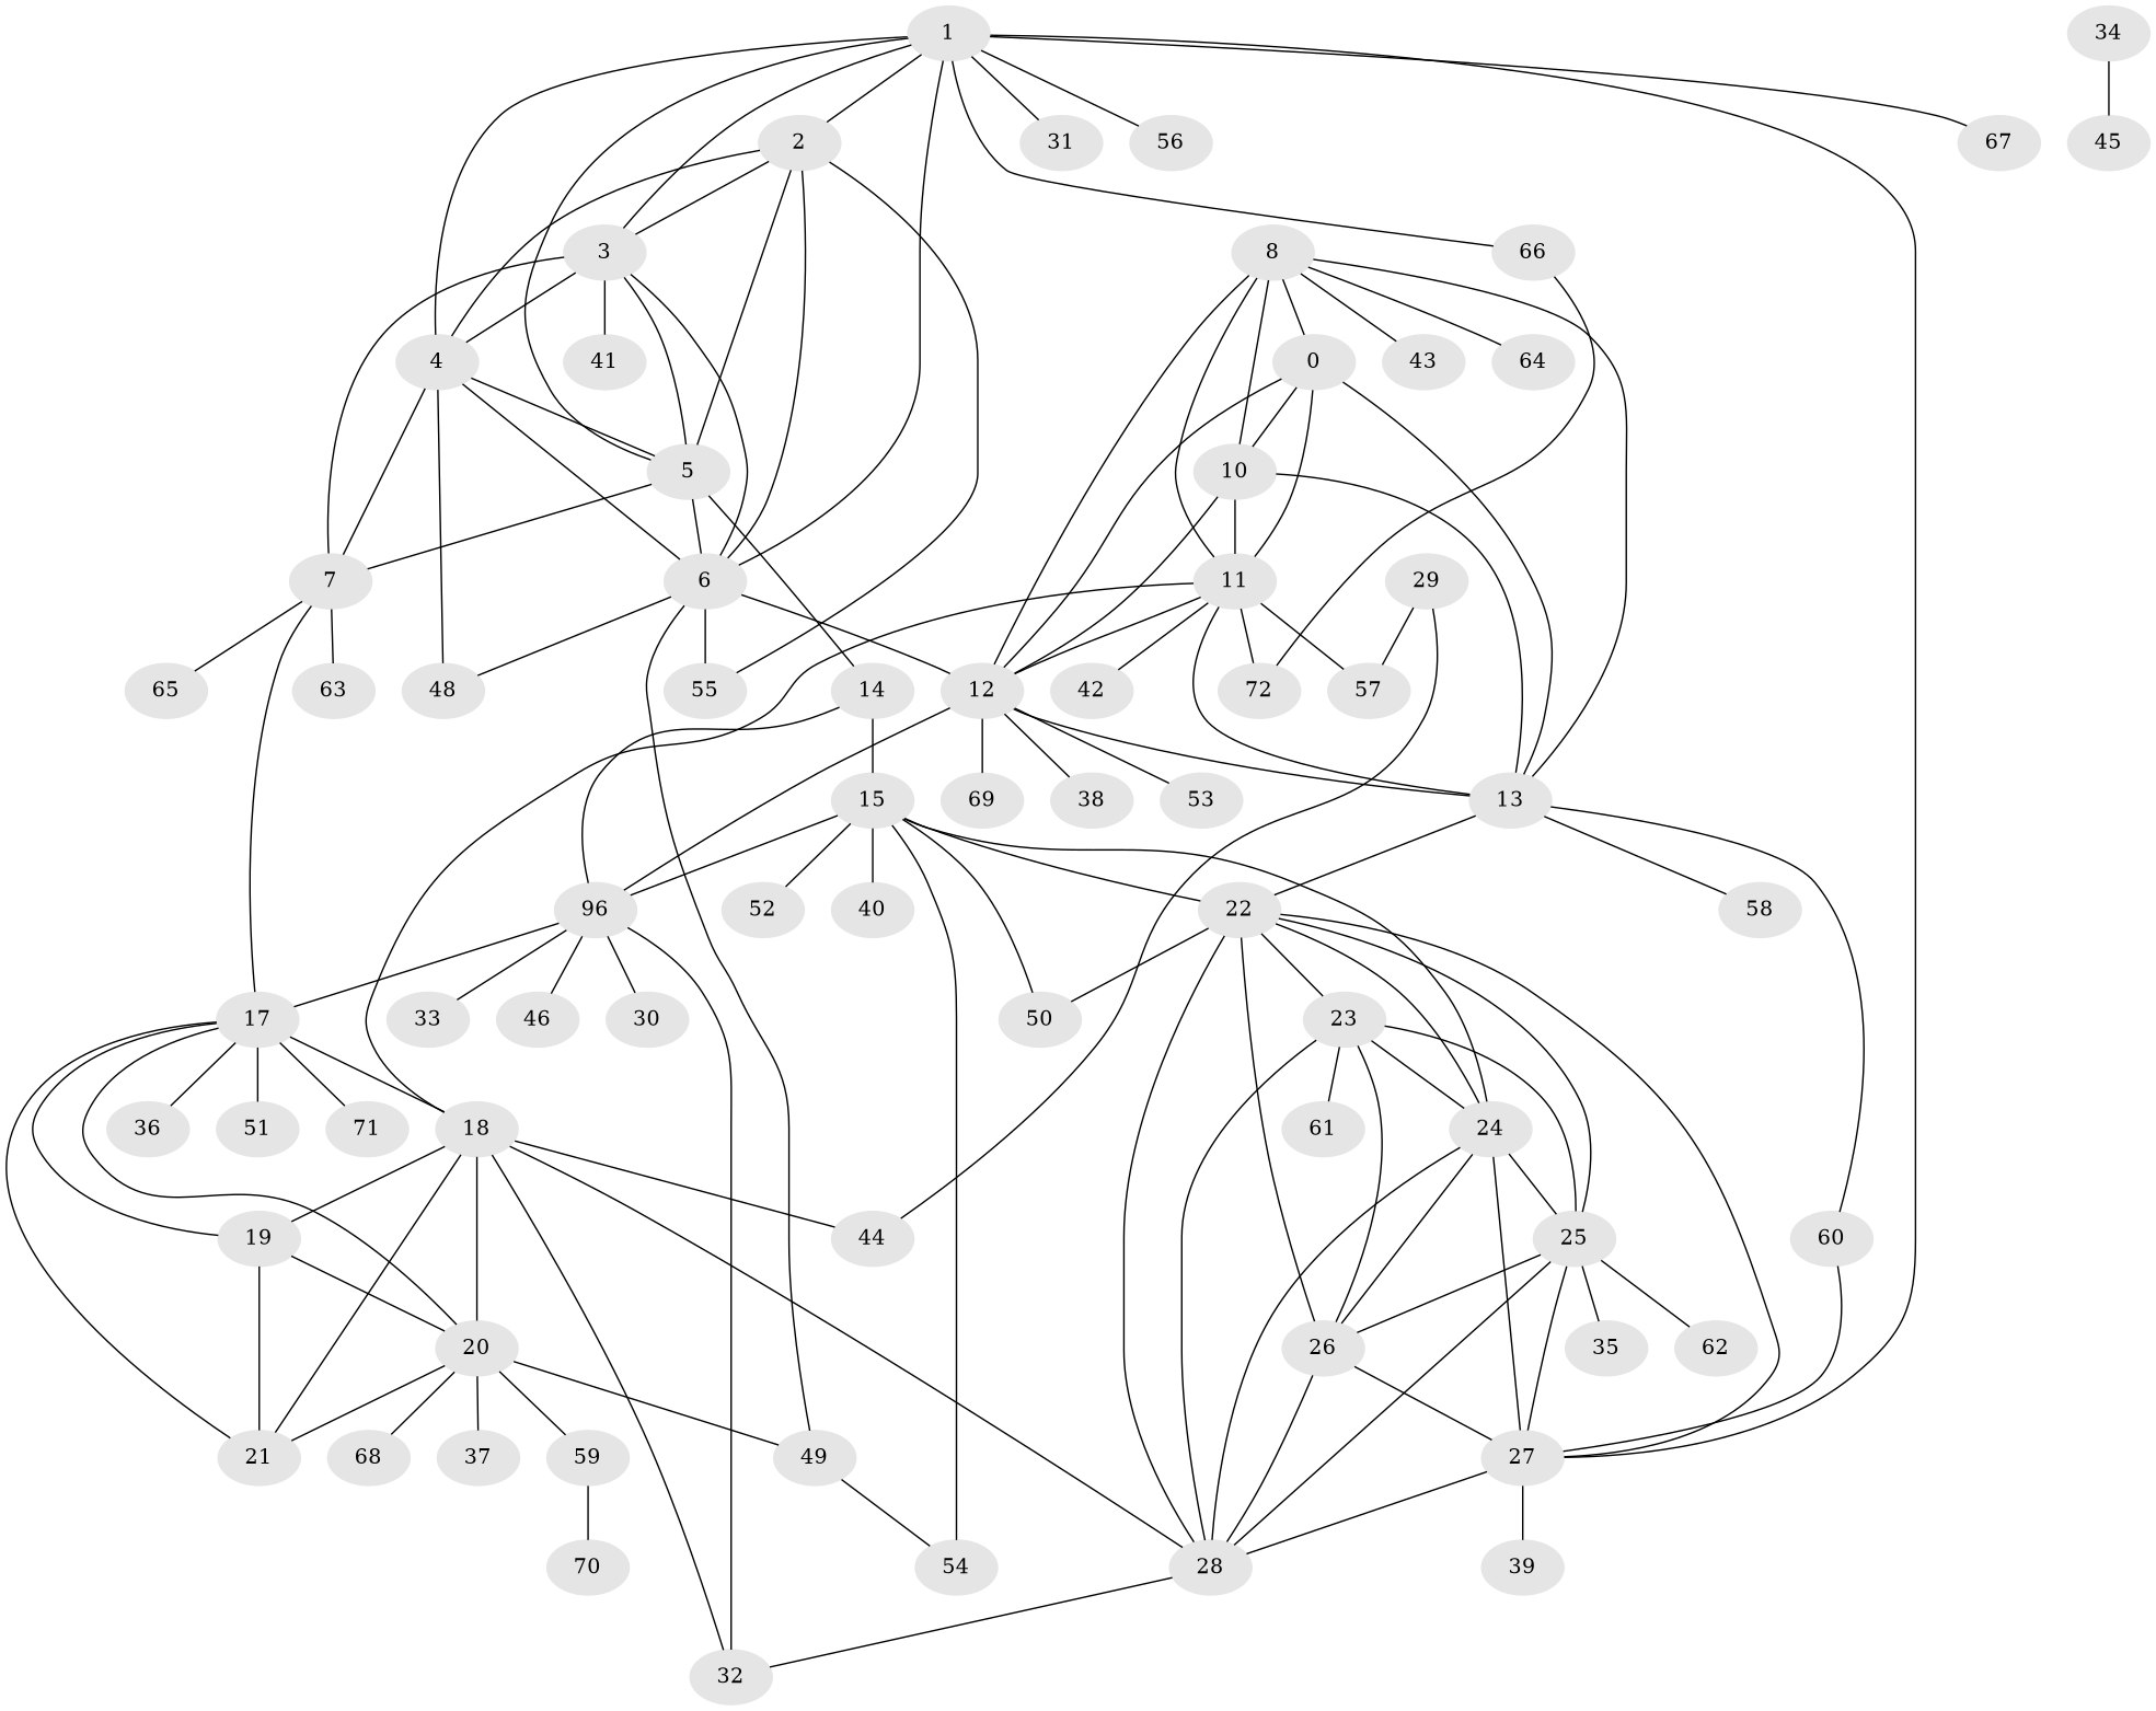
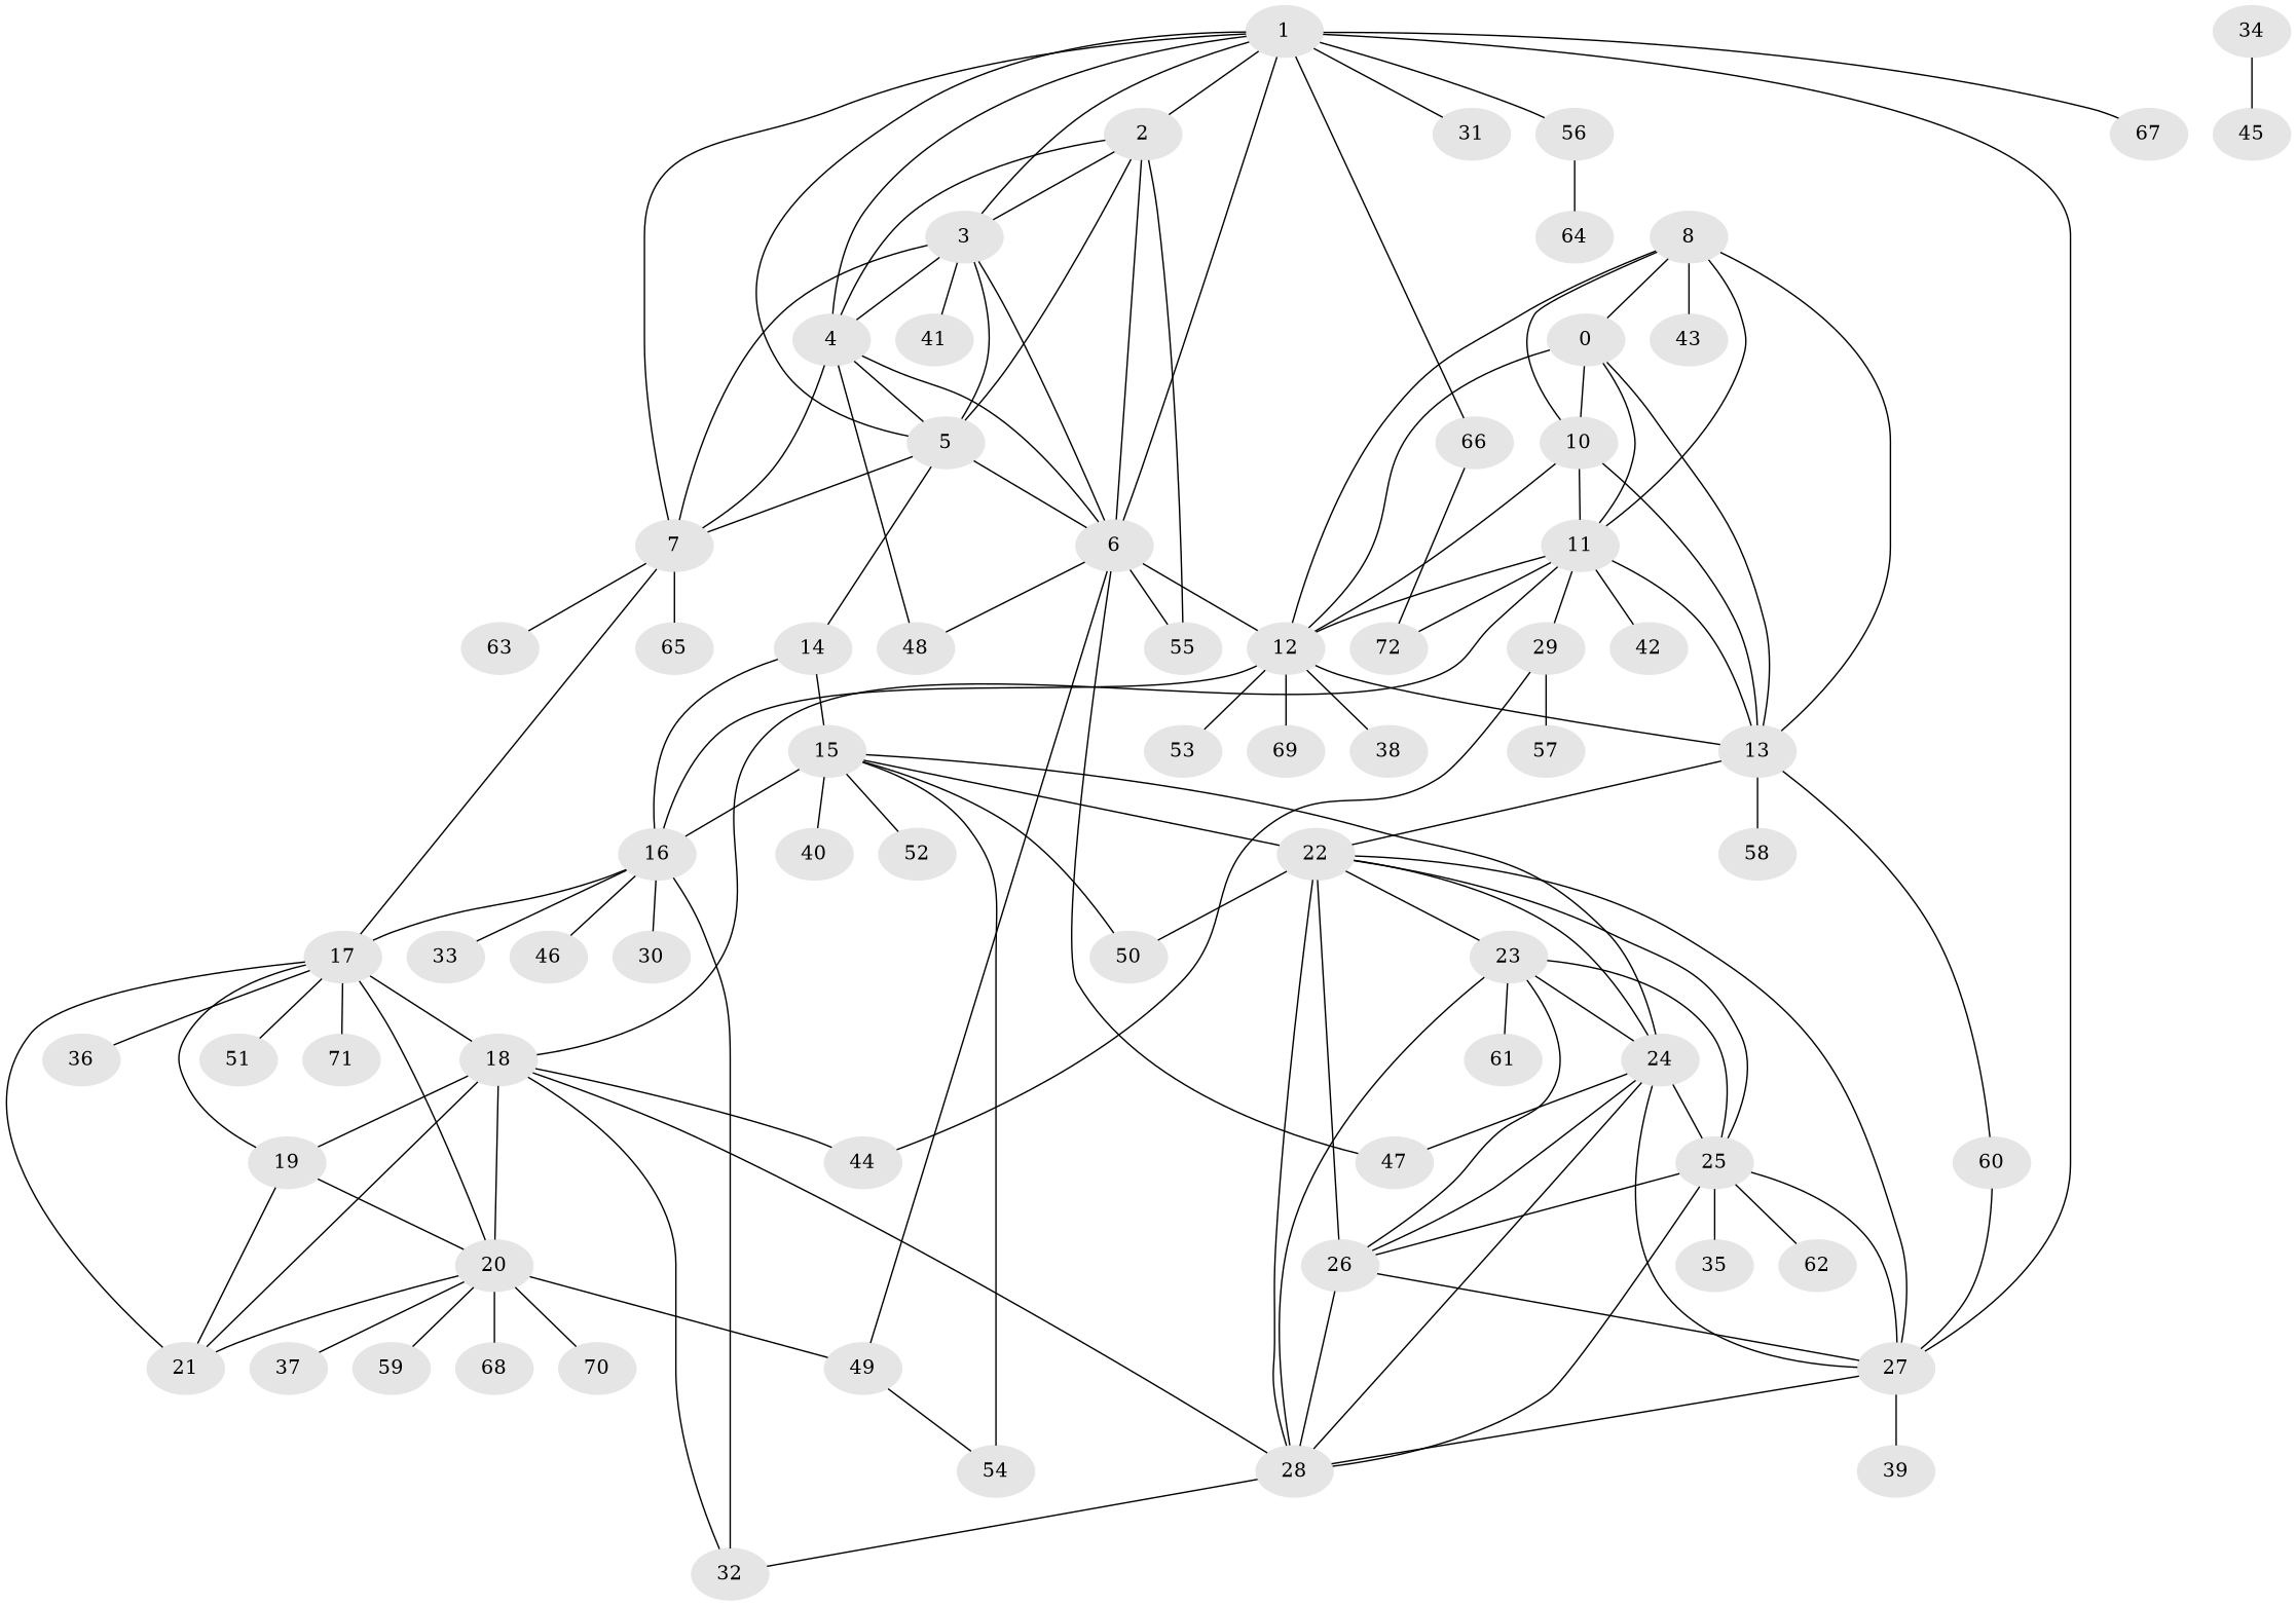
  graph {
    node [color=gray90 style=filled]
    edge [weight=1.0]
    1
    2
    3
    4
    5
    6
    7
    27
    31
    56
    66
    67
    55
    41
    48
    14
    12
+   47
    49
    17
    63
    65
    28
    39
    72
-   16 [label=96]
+   16
    15
    13
    38
    53
    69
    54
    18
    19
    20
    21
    36
    51
    71
    8
    n41 [label=0]
    10
    11
    43
    64
    29
    42
    22
    58
    60
    32
    44
    57
    30
    33
    46
    24
    50
    23
    25
    26
    40
    52
    37
    59
    68
    70
    61
    35
    62
    34
    45
    1 -- 2
    1 -- 3
    1 -- 4
    1 -- 5
    1 -- 6
+   1 -- 7
    1 -- 27
    1 -- 31
    1 -- 56
    1 -- 66
    1 -- 67
    2 -- 3
    2 -- 4
    2 -- 5
    2 -- 6
    2 -- 55
    3 -- 4
    3 -- 5
    3 -- 6
    3 -- 7
    3 -- 41 [weight=3.0]
    4 -- 5
    4 -- 6
    4 -- 7
    4 -- 48 [weight=5.0]
    5 -- 6
    5 -- 7
    5 -- 14
    6 -- 55
    6 -- 48
    6 -- 12
+   6 -- 47
    6 -- 49
    7 -- 17
    7 -- 63
    7 -- 65
    27 -- 28
    27 -- 39
    66 -- 72
    14 -- 16
    14 -- 15 [weight=5.0]
    12 -- 16
    12 -- 13
    12 -- 38
    12 -- 53
    12 -- 69
    49 -- 54
    17 -- 18 [weight=3.0]
    17 -- 19
    17 -- 20
    17 -- 21
    17 -- 36
    17 -- 51
    17 -- 71
    28 -- 32
    16 -- 17
    16 -- 32
    16 -- 30
    16 -- 33
    16 -- 46
    15 -- 16 [weight=5.0]
    15 -- 54 [weight=3.0]
    15 -- 22
    15 -- 24
    15 -- 50 [weight=5.0]
    15 -- 40 [weight=4.0]
    15 -- 52 [weight=2.0]
    13 -- 22
    13 -- 58
    13 -- 60
    18 -- 28
    18 -- 19 [weight=3.0]
    18 -- 20 [weight=3.0]
    18 -- 21 [weight=4.0]
    18 -- 32
    18 -- 44
    19 -- 20
    19 -- 21
    20 -- 49
    20 -- 21
    20 -- 37
    20 -- 59
    20 -- 68
-   59 -- 70
+   20 -- 70
    8 -- 12
    8 -- 13
    8 -- n41
    8 -- 10
    8 -- 11 [weight=2.0]
    8 -- 43
-   8 -- 64
+   56 -- 64
    n41 -- 12
    n41 -- 13
    n41 -- 10
    n41 -- 11 [weight=2.0]
    10 -- 12
    10 -- 13
    10 -- 11 [weight=4.0]
    11 -- 12 [weight=2.0]
    11 -- 72
    11 -- 13 [weight=2.0]
    11 -- 18
-   11 -- 57
+   11 -- 29
    11 -- 42
    29 -- 44
    29 -- 57
    22 -- 27
    22 -- 28
    22 -- 24
    22 -- 50
    22 -- 23
    22 -- 25
    22 -- 26 [weight=8.0]
    60 -- 27
    24 -- 27
+   24 -- 47
    24 -- 28
    24 -- 25
    24 -- 26
    23 -- 28
    23 -- 24
    23 -- 25
    23 -- 26
    23 -- 61
    25 -- 27
    25 -- 28
    25 -- 26
    25 -- 35 [weight=2.0]
    25 -- 62
    26 -- 27
    26 -- 28
    34 -- 45
  }
